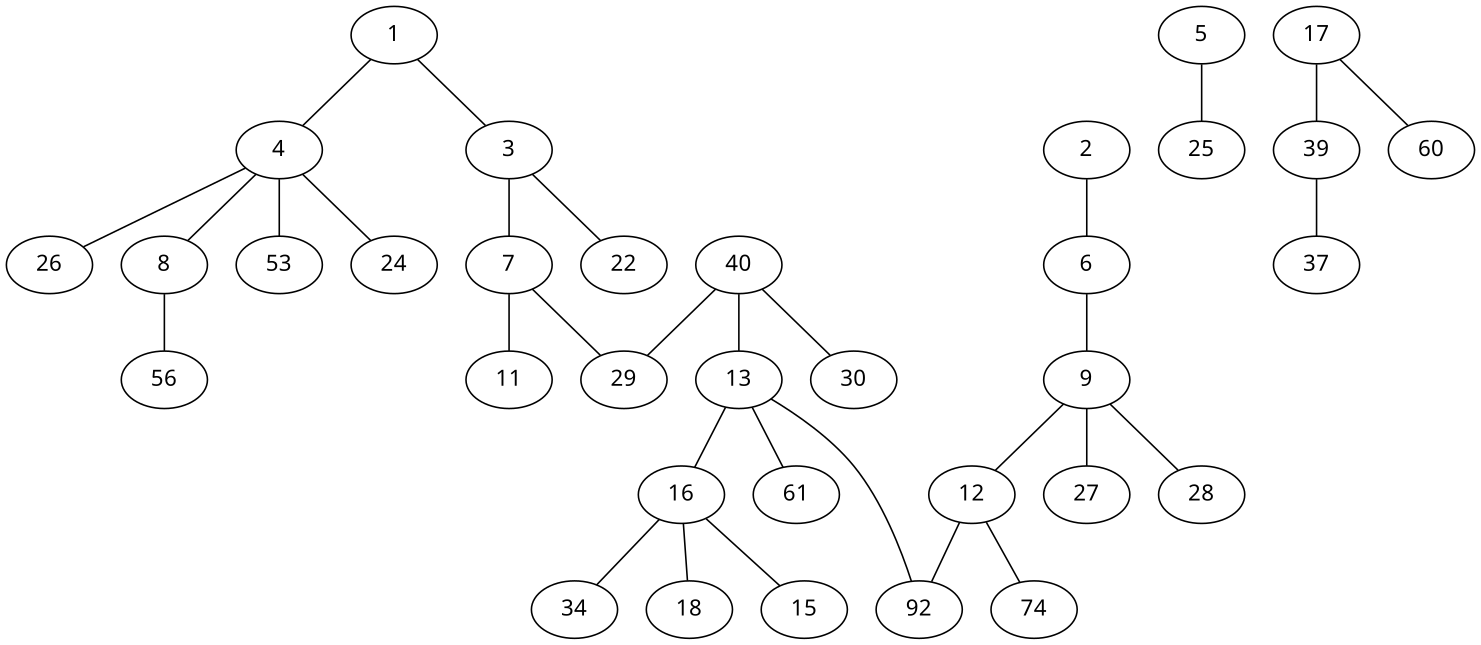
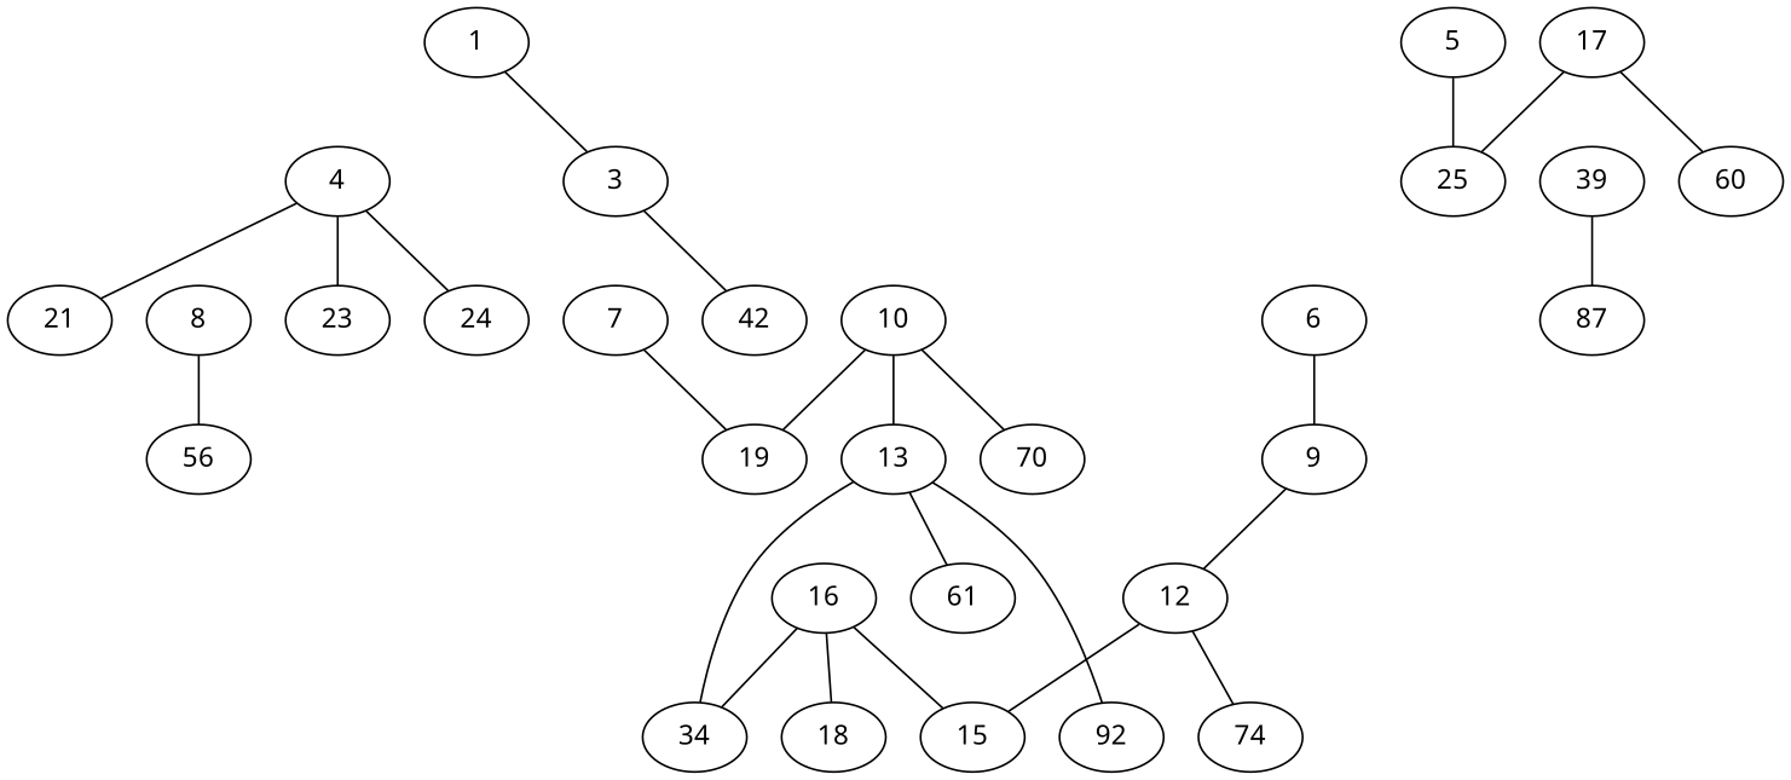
  graph {
    fontname="Noto Sans"
    node [chem=H fontname="Noto Sans"]
    edge [fontname="Noto Sans" valence=1]
    1 [chem=C]
    3 [chem=N]
    4 [chem=C]
-   2 [chem=C]
    6 [chem=O]
    7 [chem=C]
-   22
-   21 [label=26]
+   22 [label=42]
+   21
    8 [chem=S]
-   23 [label=53]
+   23
    24
    5 [chem=N]
    25
    9 [chem=C]
-   11 [chem=O]
-   29
+   29 [label=19]
    n17 [label=56]
    12 [chem=C]
-   27
-   28
-   10 [chem=C label=40]
+   10 [chem=C]
    13 [chem=C]
-   30
+   30 [label=70]
    n24 [chem=O label=74]
    15 [chem=O]
    16 [chem=C]
    n27 [label=61]
    n28 [label=92]
    18 [chem=N]
    34
    17 [chem=C]
    n32 [chem=O label=39]
    n33 [chem=O label=60]
-   37
+   37 [label=87]
    1 -- 3
-   1 -- 4
-   3 -- 7
    3 -- 22
    4 -- 21
-   4 -- 8
    4 -- 23
    4 -- 24
-   2 -- 6 [valence=2]
    6 -- 9
-   7 -- 11 [valence=2]
    7 -- 29
    8 -- n17
    5 -- 25
    9 -- 12
-   9 -- 27
-   9 -- 28
    12 -- n24
-   12 -- n28 [valence=2]
+   12 -- 15 [valence=2]
    10 -- 29
    10 -- 13
    10 -- 30
-   13 -- 16
+   13 -- 34
    13 -- n27
    13 -- n28
    16 -- 15
    16 -- 18
    16 -- 34
-   17 -- n32
+   17 -- 25
    17 -- n33 [valence=2]
    n32 -- 37
  }
